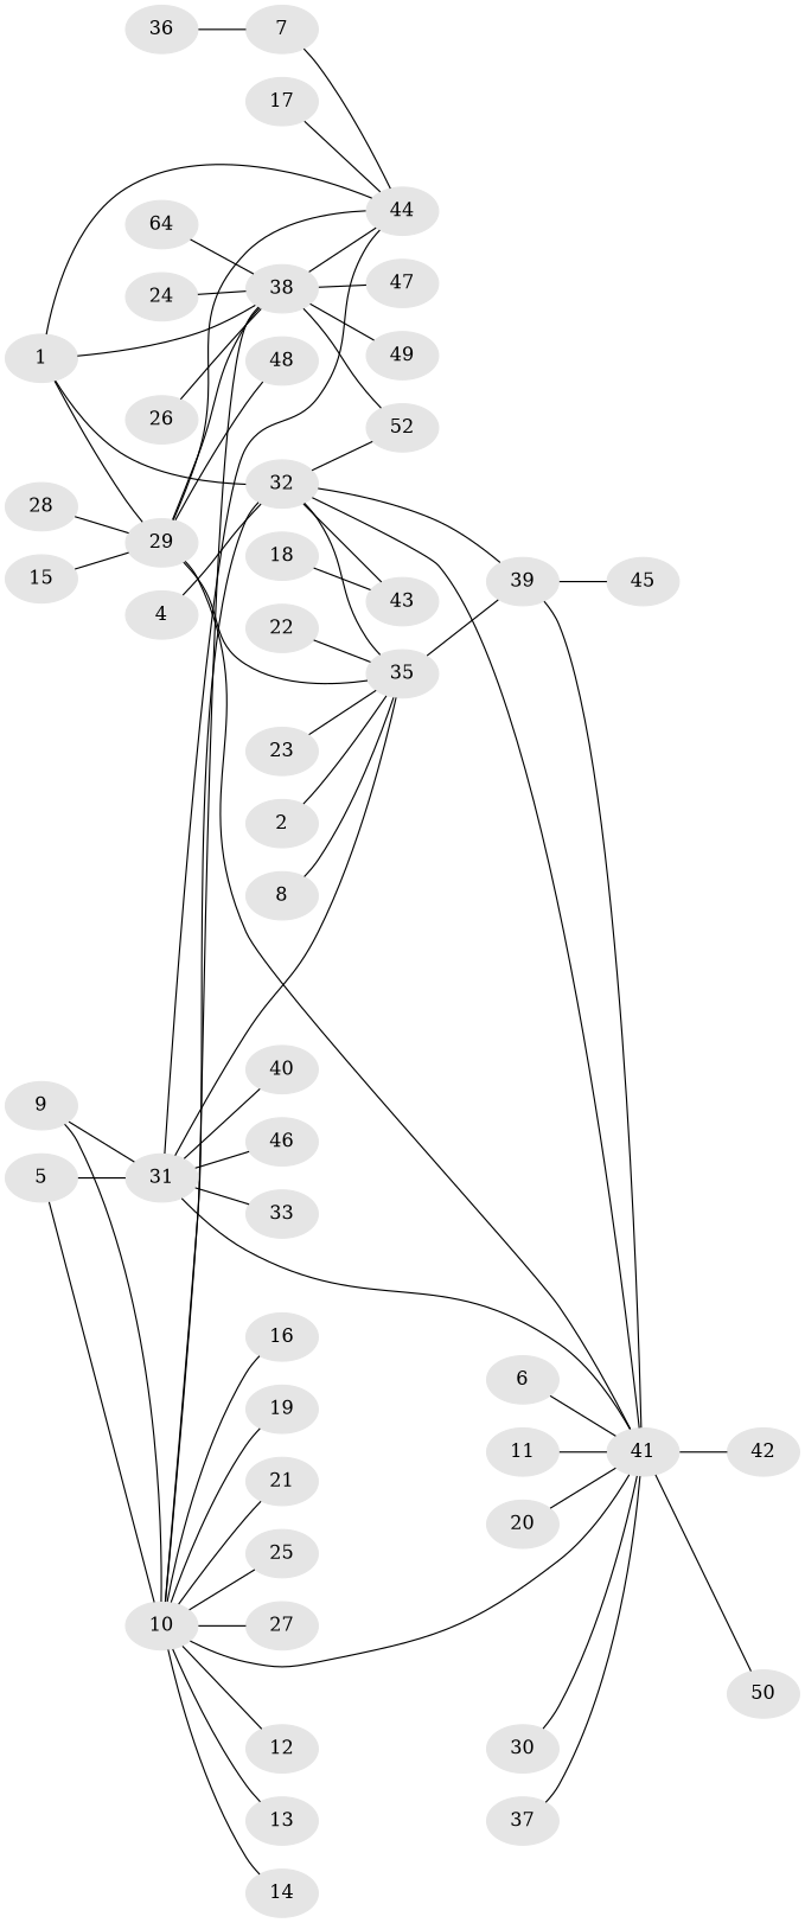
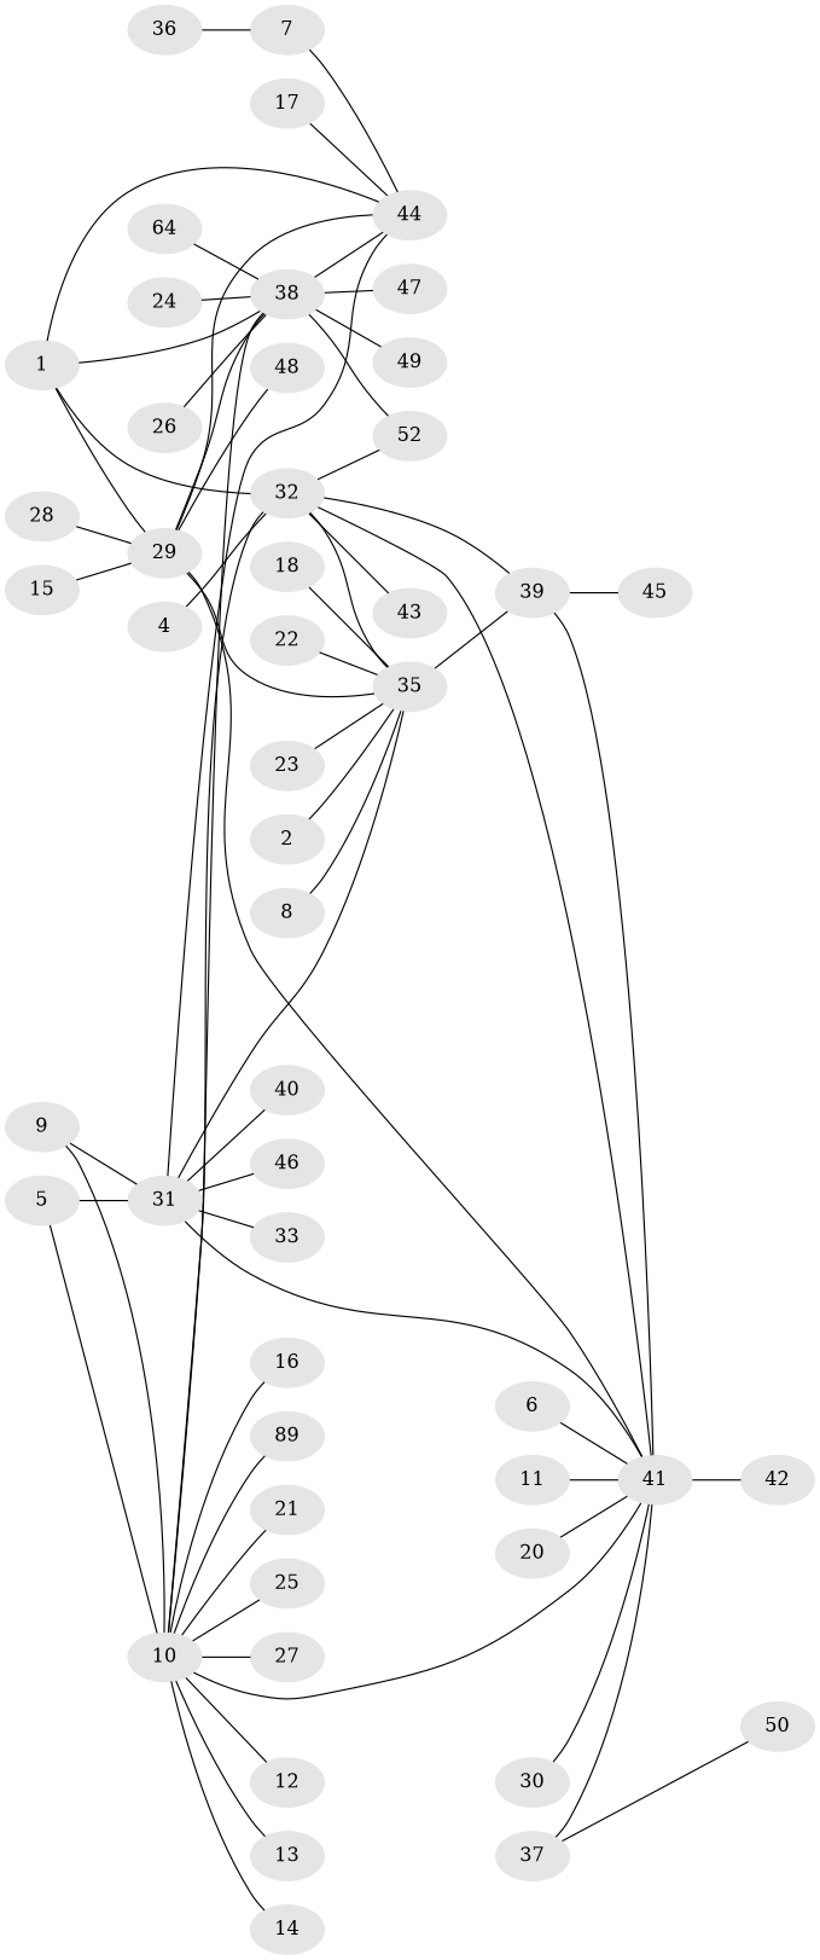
  graph {
    rankdir=LR
    node [color=gray90 style=filled]
    edge [weight=1.0]
    1
    29
    32
    38
    44
    35
    41
    48
    39
    43
    52
    47
    49
    2
    10
    12
    13
    14
    16
-   19
+   19 [label=89]
    21
    25
    27
    4
    5
    31
    33
    40
    46
    6
    42
    50
    7
    8
    9
    11
    15
    17
    18
    20
    22
    23
    24
    26
    28
    30
    45
    n48 [label=64]
    36
    37
    1 -- 29
    1 -- 32
    1 -- 38
    1 -- 44 [weight=2.0]
    29 -- 38
    29 -- 44 [weight=2.0]
    29 -- 35
    29 -- 41
    29 -- 48
    32 -- 35 [weight=3.0]
    32 -- 41
    32 -- 39
    32 -- 43
    32 -- 52
    38 -- 44 [weight=2.0]
    38 -- 52
    38 -- 47
    38 -- 49
    35 -- 39 [weight=3.0]
    41 -- 42 [weight=4.0]
-   41 -- 50
+   37 -- 50
    39 -- 41
    39 -- 45
    2 -- 35
    10 -- 32
    10 -- 38
    10 -- 41 [weight=2.0]
    10 -- 12
    10 -- 13 [weight=4.0]
    10 -- 14
    10 -- 16
    10 -- 19
    10 -- 21
    10 -- 25
    10 -- 27
    4 -- 32
    5 -- 10
    5 -- 31 [weight=4.0]
    31 -- 44 [weight=2.0]
    31 -- 35
    31 -- 41 [weight=2.0]
    31 -- 33
    31 -- 40
    31 -- 46
    6 -- 41
    7 -- 44
    8 -- 35
    9 -- 10
    9 -- 31
    11 -- 41
    15 -- 29
    17 -- 44
-   18 -- 43
+   18 -- 35
    20 -- 41
    22 -- 35
    23 -- 35
    24 -- 38
    26 -- 38
    28 -- 29
    30 -- 41
    n48 -- 38
    36 -- 7
    37 -- 41
  }
